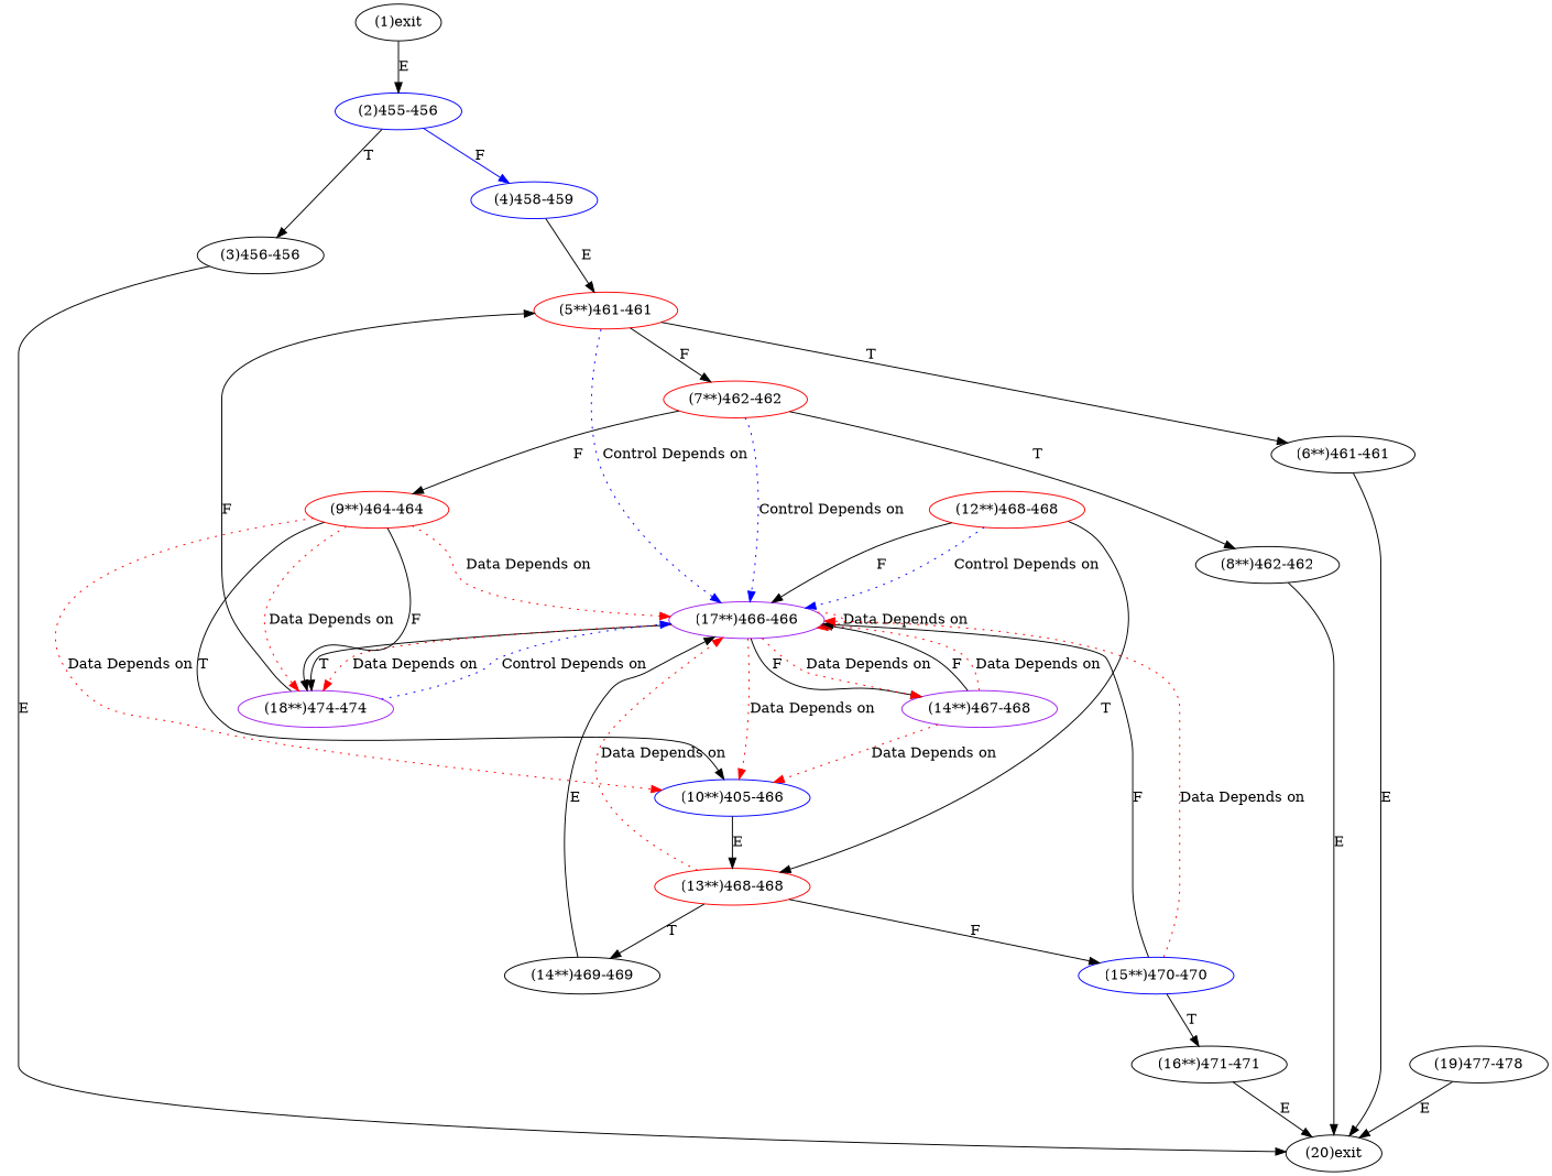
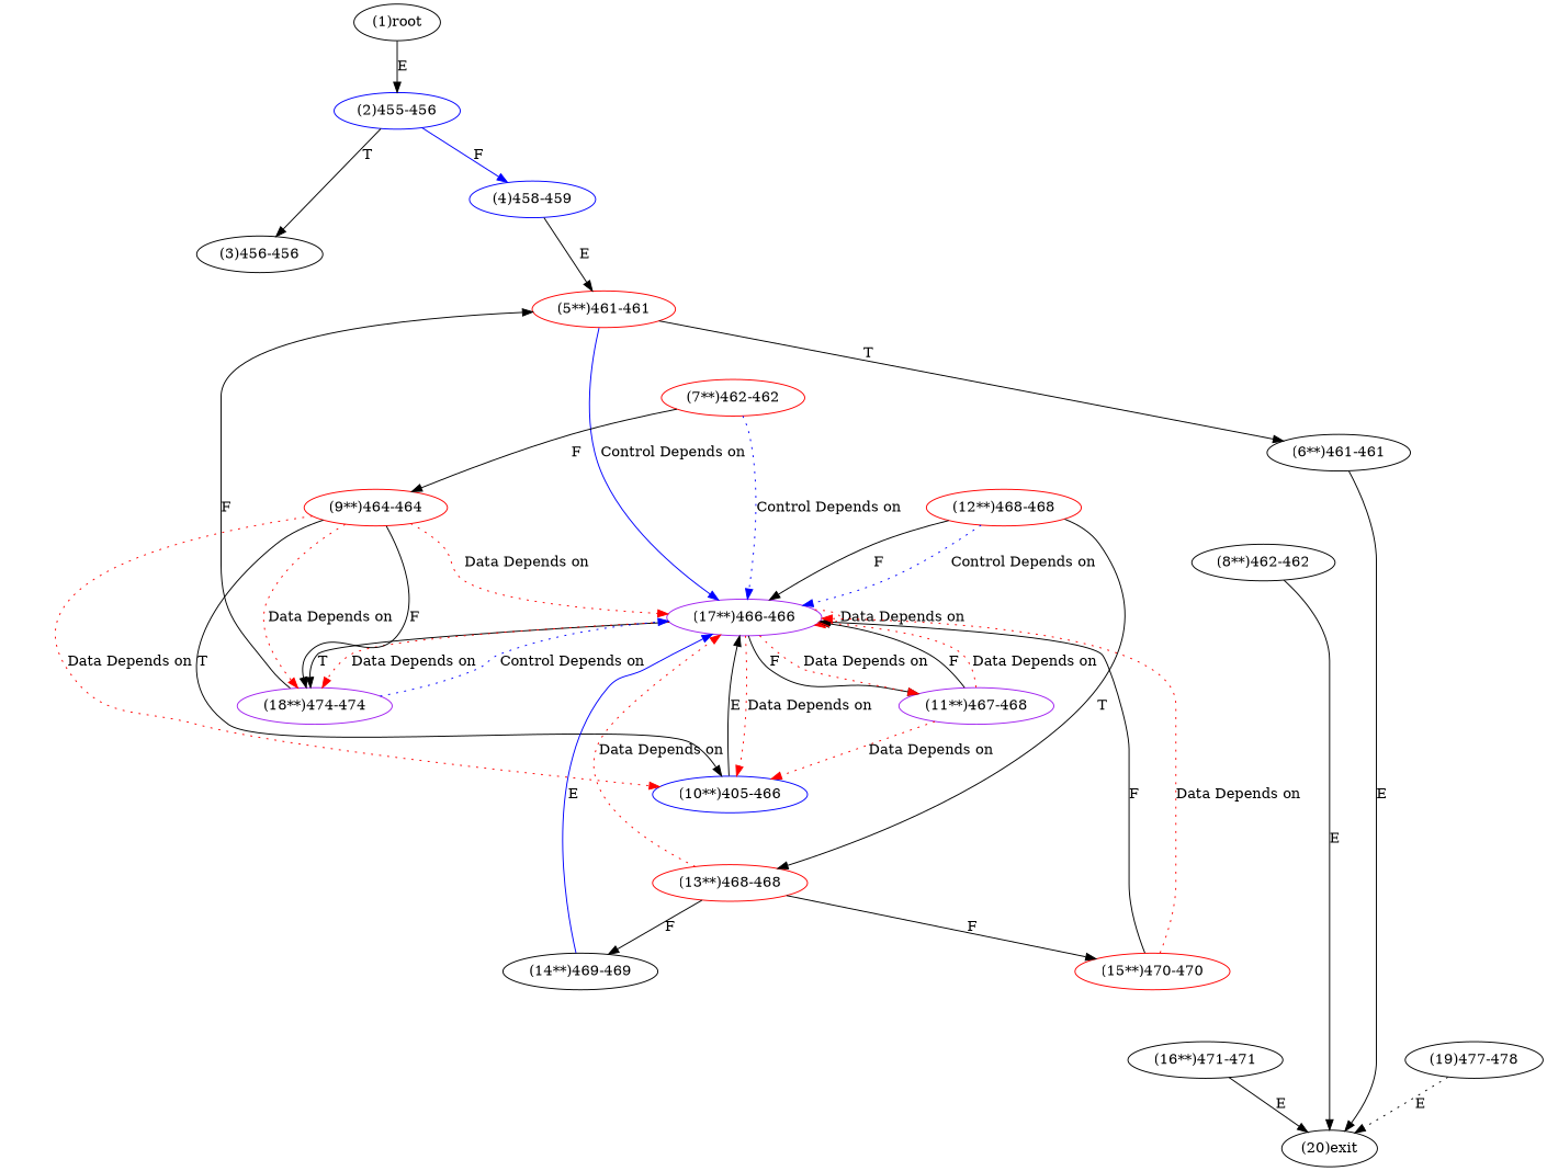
  digraph {
-   n1 [label="(1)exit"]
+   n1 [label="(1)root"]
    n2 [color=blue label="(2)455-456"]
    n3 [label="(3)456-456"]
    n4 [color=blue label="(4)458-459"]
    n5 [label="(20)exit"]
    n6 [color=red label="(5**)461-461"]
    n7 [label="(6**)461-461"]
    n8 [color=red label="(7**)462-462"]
    n9 [color=purple label="(17**)466-466"]
    n10 [label="(8**)462-462"]
    n11 [color=red label="(9**)464-464"]
    n12 [color=blue label="(10**)405-466"]
    n13 [color=purple label="(18**)474-474"]
-   n14 [color=purple label="(14**)467-468"]
+   n14 [color=purple label="(11**)467-468"]
    n15 [color=red label="(12**)468-468"]
    n16 [color=red label="(13**)468-468"]
    n17 [label="(14**)469-469"]
-   n18 [color=blue label="(15**)470-470"]
+   n18 [color=red label="(15**)470-470"]
    n19 [label="(16**)471-471"]
    n20 [label="(19)477-478"]
    n1 -> n2 [label=E]
    n2 -> n3 [label=T]
    n2 -> n4 [color=blue label=F]
-   n3 -> n5 [label=E]
    n4 -> n6 [label=E]
    n6 -> n7 [label=T]
-   n6 -> n8 [label=F]
-   n6 -> n9 [color=blue label="Control Depends on" style=dotted]
+   n6 -> n9 [color=blue label="Control Depends on" style=solid]
    n7 -> n5 [label=E]
    n8 -> n9 [color=blue label="Control Depends on" style=dotted]
-   n8 -> n10 [label=T]
    n8 -> n11 [label=F]
    n9 -> n9 [color=red label="Data Depends on" style=dotted]
    n9 -> n12 [color=red label="Data Depends on" style=dotted]
    n9 -> n13 [label=T]
    n9 -> n13 [color=red label="Data Depends on" style=dotted]
    n9 -> n14 [label=F]
    n9 -> n14 [color=red label="Data Depends on" style=dotted]
    n10 -> n5 [label=E]
    n11 -> n9 [color=red label="Data Depends on" style=dotted]
    n11 -> n12 [label=T]
    n11 -> n12 [color=red label="Data Depends on" style=dotted]
    n11 -> n13 [label=F]
    n11 -> n13 [color=red label="Data Depends on" style=dotted]
-   n12 -> n16 [label=E]
+   n12 -> n9 [label=E]
    n13 -> n6 [label=F]
    n13 -> n9 [color=blue label="Control Depends on" style=dotted]
    n14 -> n9 [label=F]
    n14 -> n9 [color=red label="Data Depends on" style=dotted]
    n14 -> n12 [color=red label="Data Depends on" style=dotted]
    n15 -> n9 [label=F]
    n15 -> n9 [color=blue label="Control Depends on" style=dotted]
    n15 -> n16 [label=T]
    n16 -> n9 [color=red label="Data Depends on" style=dotted]
-   n16 -> n17 [label=T]
+   n16 -> n17 [label=F]
    n16 -> n18 [label=F]
-   n17 -> n9 [label=E]
+   n17 -> n9 [label=E color=blue]
    n18 -> n9 [label=F]
    n18 -> n9 [color=red label="Data Depends on" style=dotted]
-   n18 -> n19 [label=T]
    n19 -> n5 [label=E]
-   n20 -> n5 [label=E]
+   n20 -> n5 [label=E style=dotted]
  }
